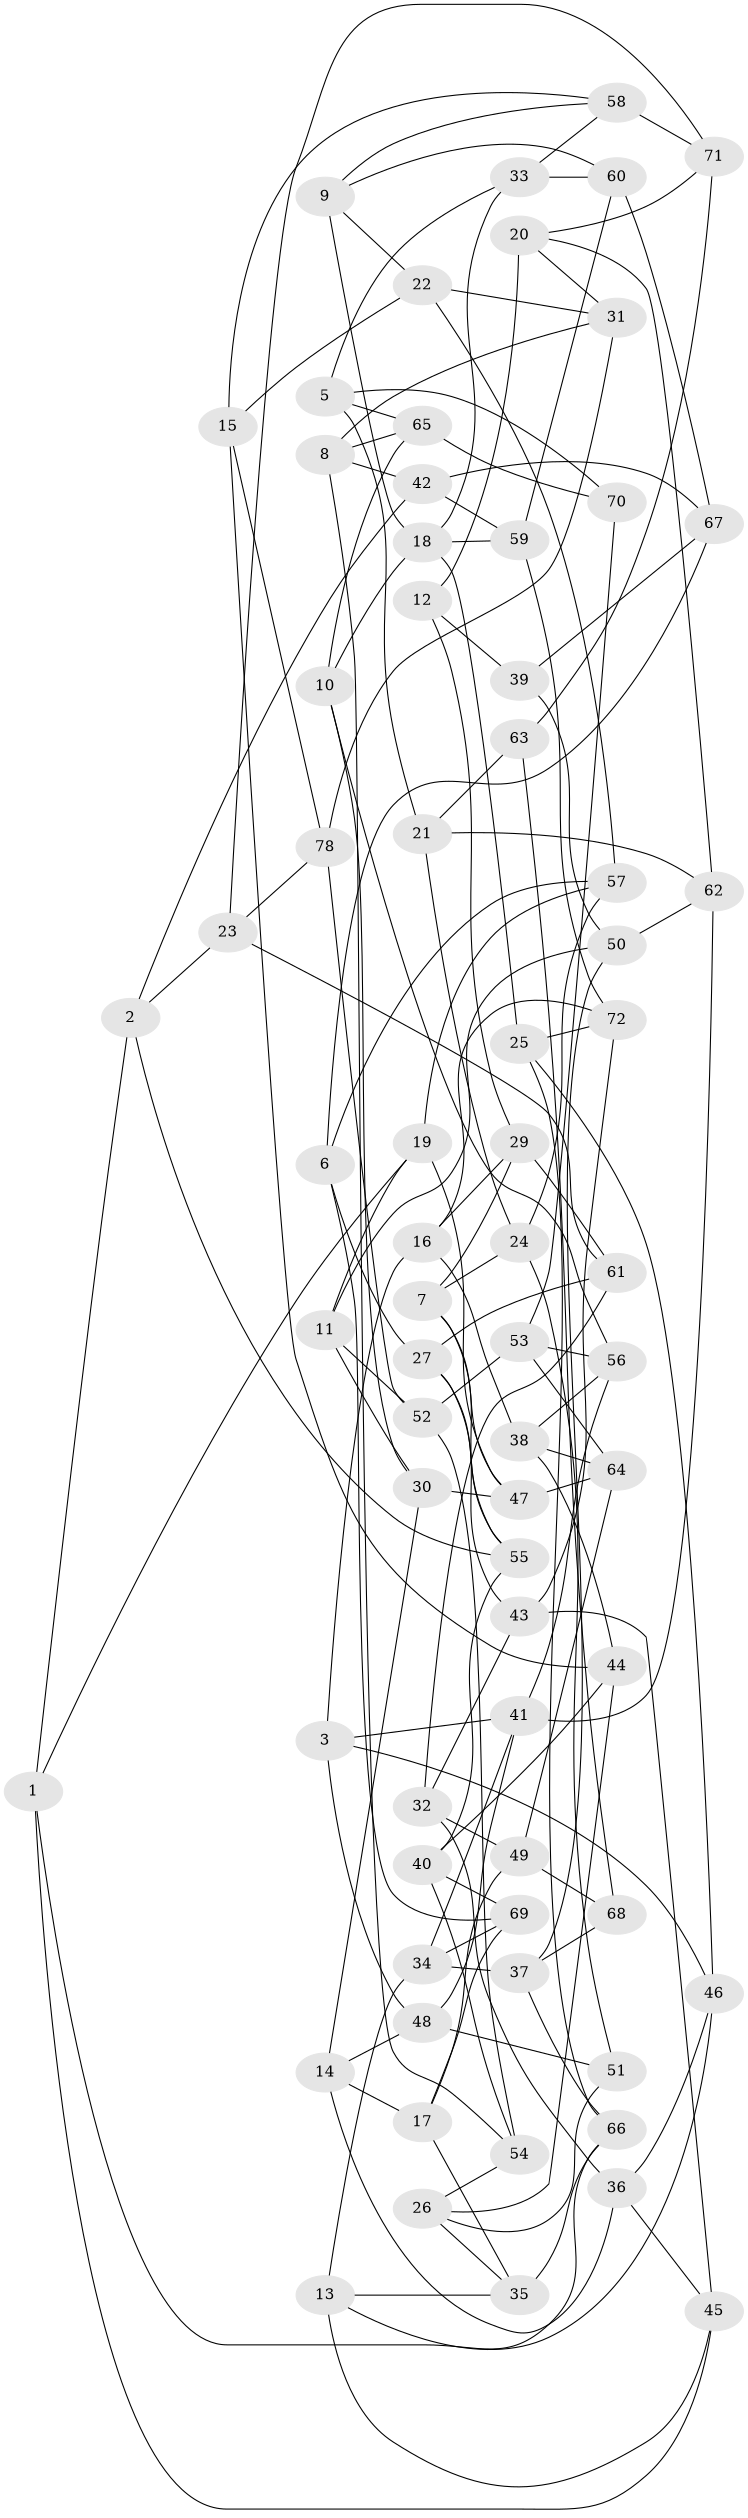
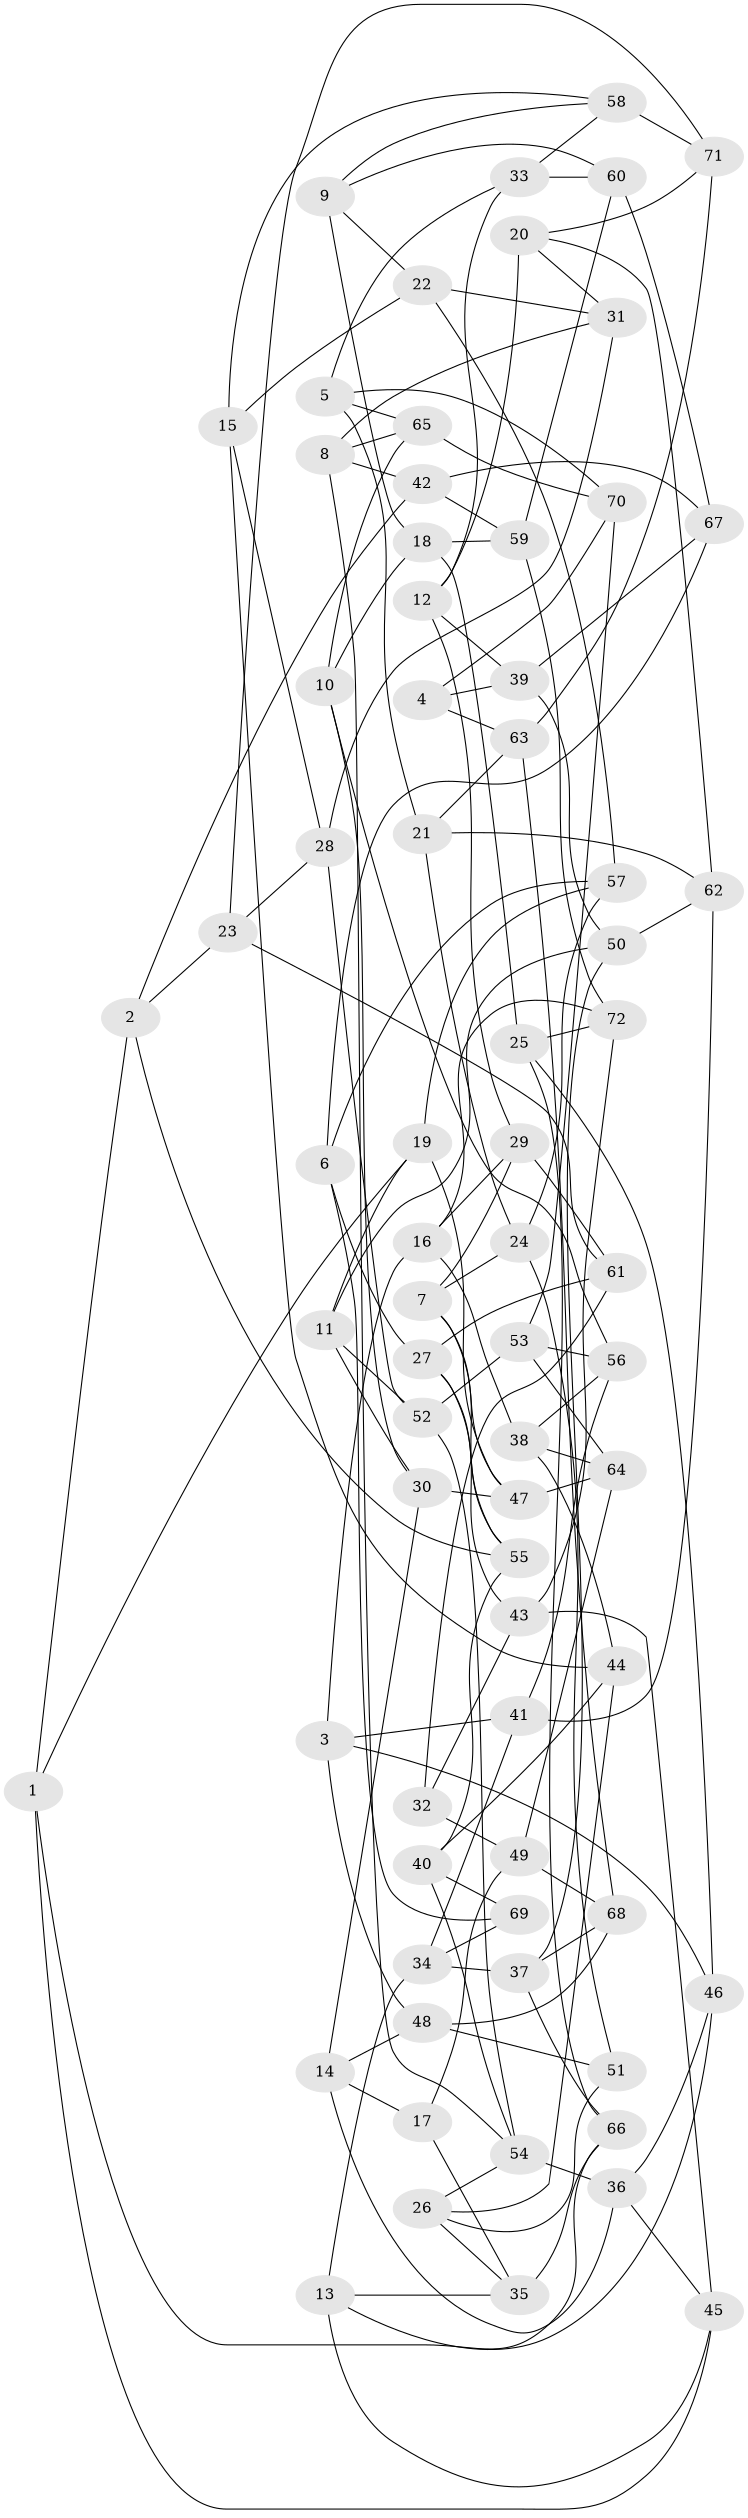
  graph {
    rankdir=LR
    node [color=gray90 style=filled]
    1
    2
    19
    45
    66
    23
    42
    55
    57
    47
-   28 [label=78]
+   28
    71
    61
    67
    59
    3
    16
    41
    46
    48
    29
    38
    72
    56
    62
    51
    68
+   4
    39
    63
    70
    50
    5
    21
    33
    65
    24
    58
    60
    6
    27
    69
    43
    7
    64
    8
    31
    54
    9
    18
    22
    25
    10
    30
    11
    52
    53
    12
    20
    13
    34
    35
    37
    14
    17
    36
    49
    15
    44
    26
    32
    40
    1 -- 2
    1 -- 19
    1 -- 45
    1 -- 66
    2 -- 23
    2 -- 42
    2 -- 55
    19 -- 57
    19 -- 47
    23 -- 28
    23 -- 71
    23 -- 61
    42 -- 67
    42 -- 59
    47 -- 64
    28 -- 31
    28 -- 52
    59 -- 72
    59 -- 60
    3 -- 16
    3 -- 41
    3 -- 46
    3 -- 48
    16 -- 29
    16 -- 38
    16 -- 72
    41 -- 56
    41 -- 62
    48 -- 51
-   48 -- 41
+   48 -- 68
    29 -- 61
    38 -- 56
    38 -- 64
    38 -- 44
+   4 -- 39
+   4 -- 63
+   4 -- 70
    39 -- 67
    39 -- 50
    63 -- 71
    63 -- 68
    50 -- 62
    5 -- 70
    5 -- 21
    5 -- 33
    5 -- 65
    21 -- 62
    21 -- 63
    21 -- 24
    33 -- 58
    33 -- 60
    65 -- 70
    24 -- 57
    24 -- 51
    58 -- 71
    60 -- 67
    6 -- 57
    6 -- 67
    6 -- 27
    6 -- 69
    27 -- 55
    27 -- 61
    27 -- 43
    43 -- 45
    43 -- 72
    7 -- 55
    7 -- 47
    7 -- 29
    7 -- 24
    8 -- 42
    8 -- 65
    8 -- 31
    8 -- 54
    9 -- 58
    9 -- 60
    9 -- 18
    9 -- 22
    18 -- 59
    18 -- 25
    22 -- 57
    22 -- 31
    25 -- 66
    25 -- 46
    25 -- 72
    10 -- 56
    10 -- 65
    10 -- 18
    10 -- 30
    30 -- 47
    11 -- 19
    11 -- 50
    11 -- 30
    11 -- 52
    52 -- 54
    52 -- 53
    53 -- 56
    53 -- 70
    53 -- 64
    12 -- 29
    12 -- 39
-   18 -- 33
+   12 -- 33
    12 -- 20
    20 -- 71
    20 -- 62
    20 -- 31
    13 -- 45
    13 -- 46
    13 -- 34
    13 -- 35
    34 -- 41
    34 -- 69
    34 -- 37
    35 -- 66
    37 -- 66
    37 -- 68
    37 -- 50
    14 -- 48
    14 -- 30
    14 -- 17
    14 -- 36
-   17 -- 69
    17 -- 35
    17 -- 49
    36 -- 45
    36 -- 46
    49 -- 68
    49 -- 64
    15 -- 28
    15 -- 58
    15 -- 22
    15 -- 44
    26 -- 51
    26 -- 54
    26 -- 35
    26 -- 44
    32 -- 61
    32 -- 43
-   32 -- 36
+   54 -- 36
    32 -- 49
    40 -- 55
    40 -- 69
    40 -- 54
    40 -- 44
  }
